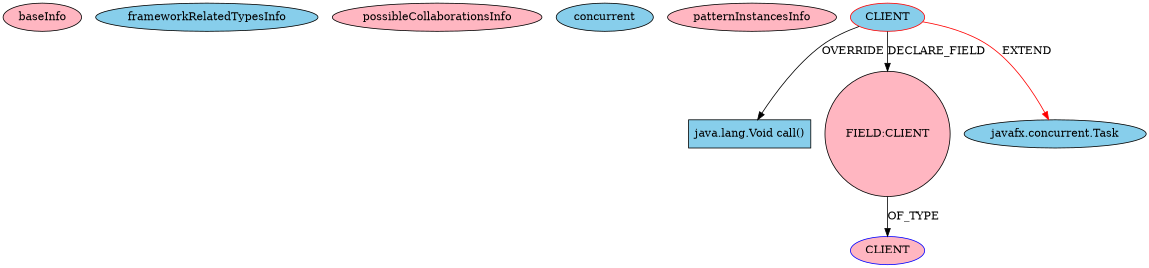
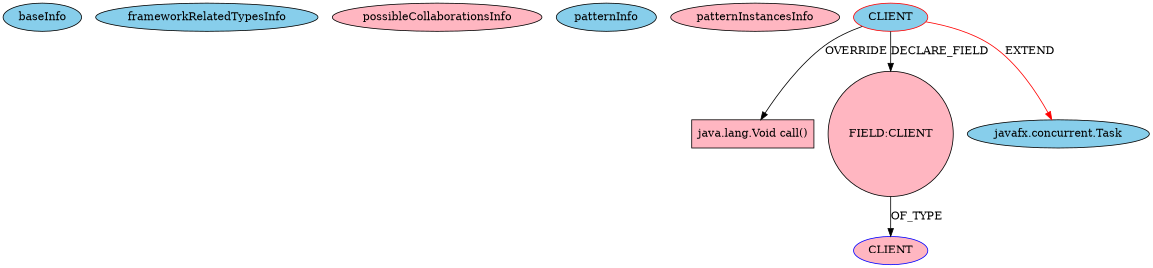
  digraph {
    node [fillcolor=skyblue style=filled]
-   baseInfo [category=pattern fillcolor=lightpink graphId=2104 isAnonymous=false possibleRelation=false]
+   baseInfo [category=pattern graphId=2104 isAnonymous=false possibleRelation=false]
    frameworkRelatedTypesInfo [0="javafx.concurrent.Task"]
    possibleCollaborationsInfo [fillcolor=lightpink]
-   patternInfo [frequency=3.0 patternRootClient=0 label=concurrent]
+   patternInfo [frequency=3.0 patternRootClient=0]
    patternInstancesInfo [0="berker-RSSReader~/berker-RSSReader/RSSReader-master/src/com/deneme/rss/task/RSSReaderTask.java~RSSReaderTask~2002" 1="Ollowayne-dalekPTT~/Ollowayne-dalekPTT/dalekPTT-master/src/ptt/dalek/gui/Updater.java~Updater~1046" 2="ireardon-cs32-final~/ireardon-cs32-final/cs32-final-master/src/edu/brown/cs32/final_group/backend/Player.java~Player~3200" fillcolor=lightpink]
-   n6 [isFrameworkType=false label="java.lang.Void call()" shape=box vertexType=OVERRIDING_METHOD_DECLARATION]
+   n6 [fillcolor=lightpink isFrameworkType=false label="java.lang.Void call()" shape=box vertexType=OVERRIDING_METHOD_DECLARATION]
    n7 [color=red isFrameworkType=false label=CLIENT vertexType=ROOT_CLIENT_CLASS_DECLARATION]
    n8 [fillcolor=lightpink isFrameworkType=false label="FIELD:CLIENT" shape=circle vertexType=FIELD_DECLARATION]
    n9 [isFrameworkType=false label="javafx.concurrent.Task" vertexType=FRAMEWORK_CLASS_TYPE]
    n10 [color=blue fillcolor=lightpink isFrameworkType=false label=CLIENT vertexType=REFERENCE_CLIENT_CLASS_DECLARATION]
    n7 -> n6 [label=OVERRIDE]
    n7 -> n8 [label=DECLARE_FIELD]
    n7 -> n9 [color=red label=EXTEND]
    n8 -> n10 [label=OF_TYPE]
  }
